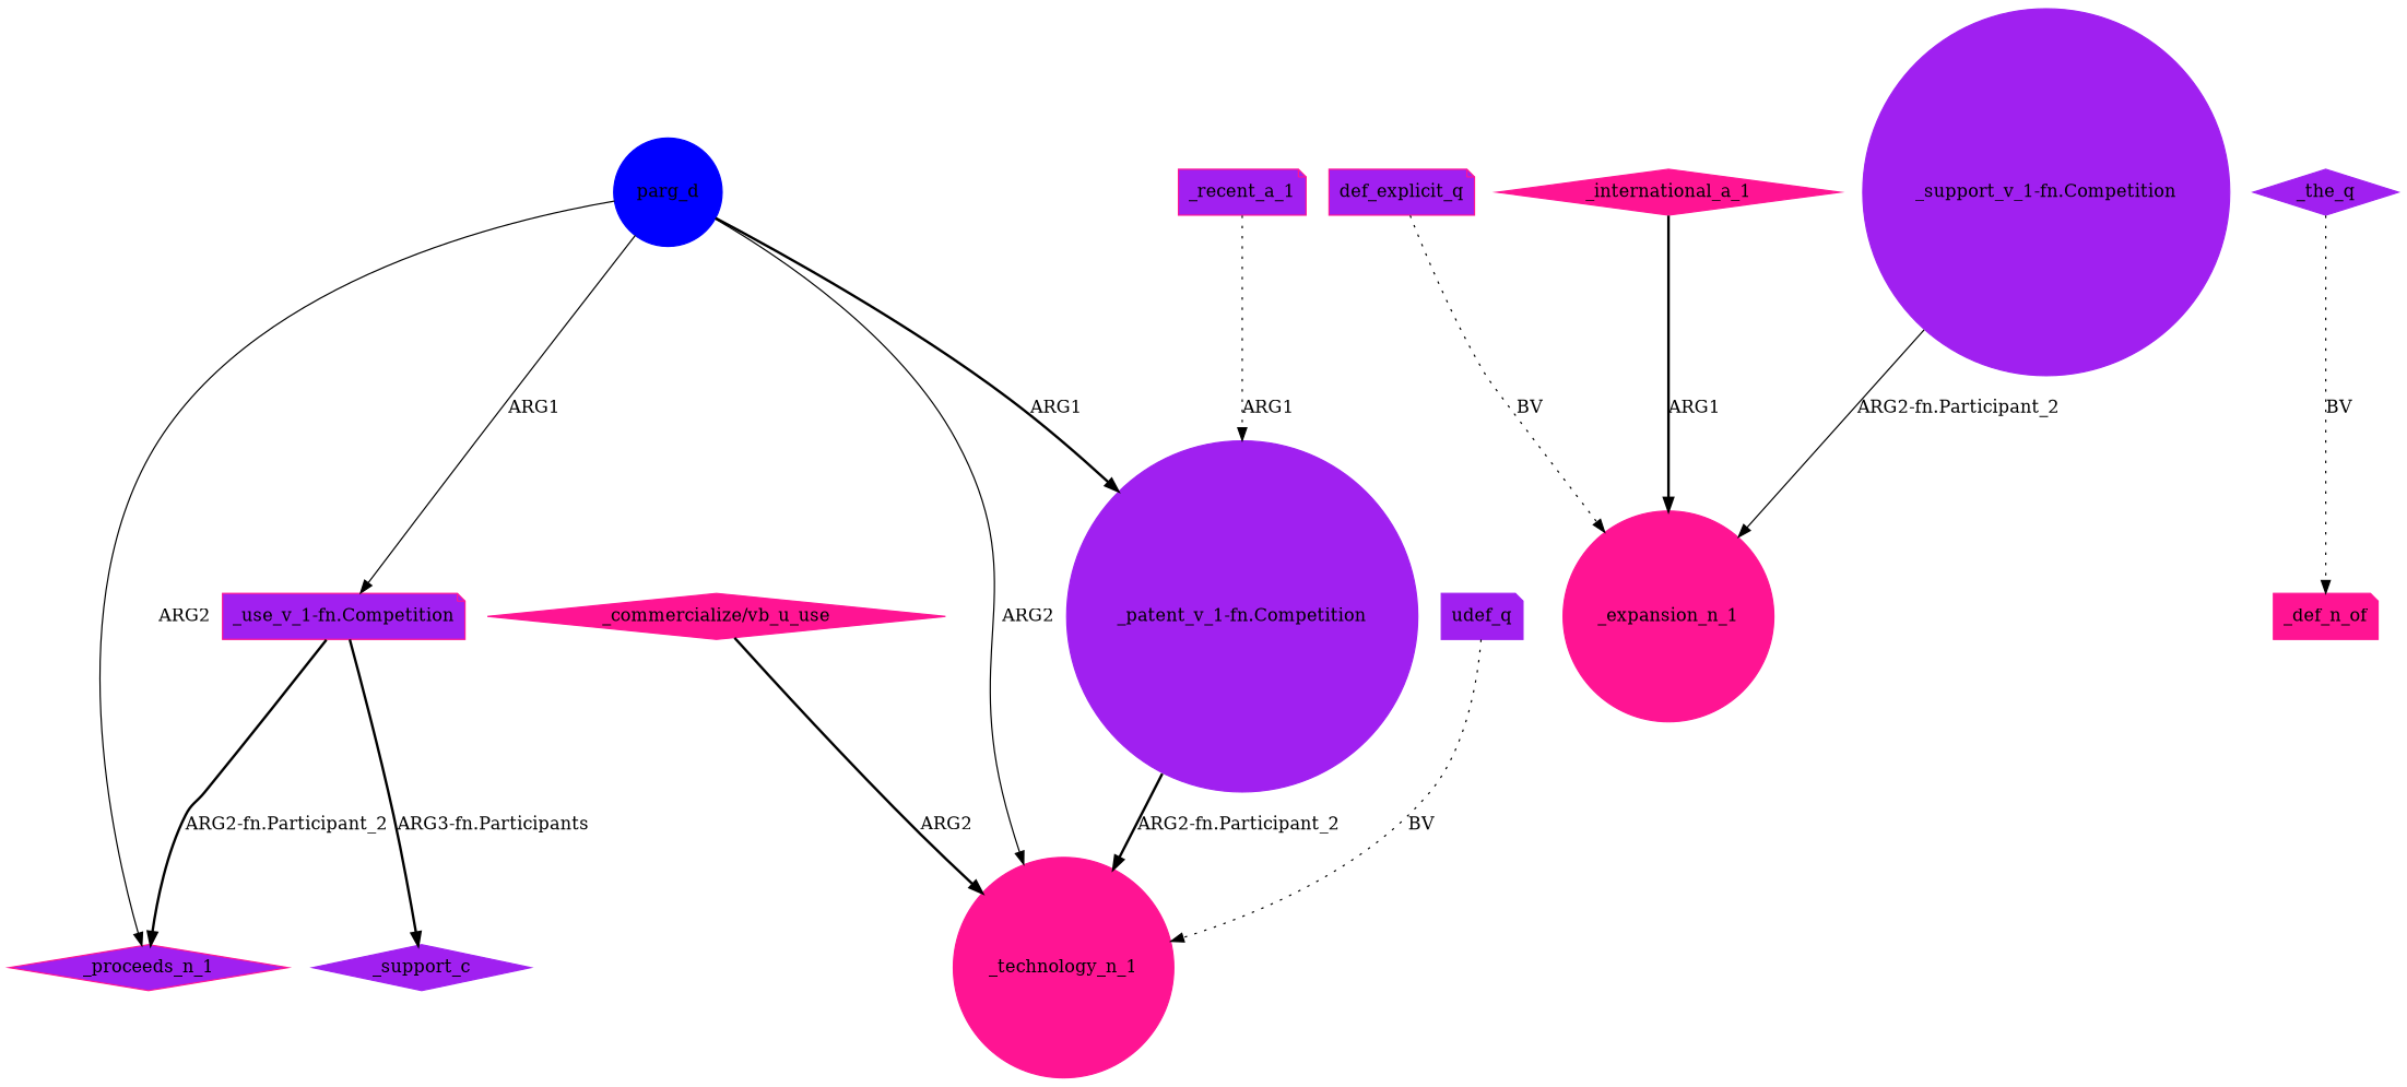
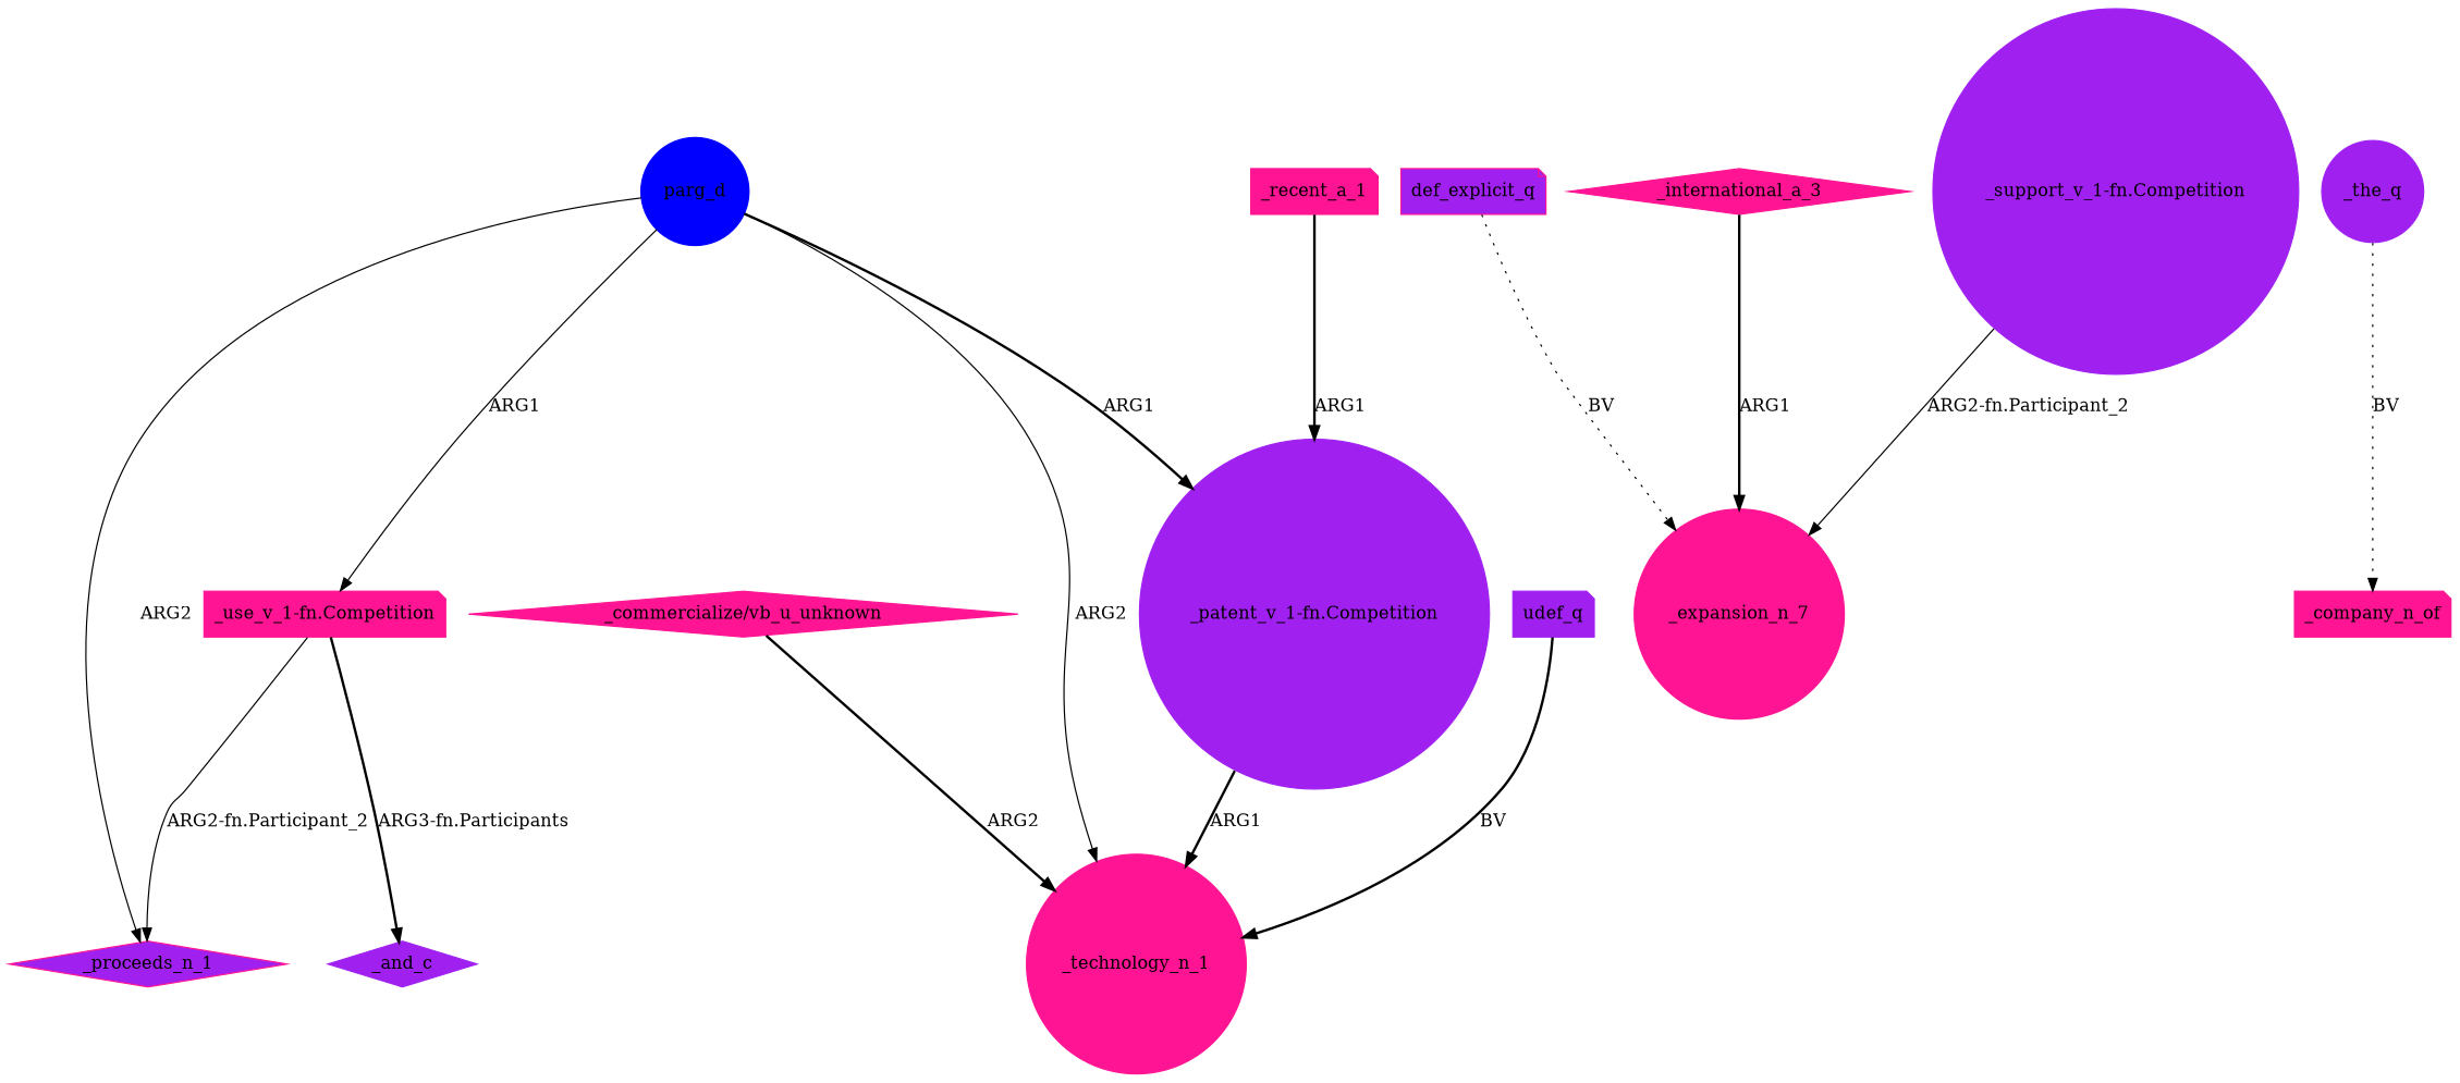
  digraph {
    node [color=deeppink shape=circle style=filled]
    edge [style=bold]
    "_patent_v_1-fn.Competition" [color=purple]
    _technology_n_1
    parg_d [color=blue]
    _proceeds_n_1 [fillcolor=purple shape=diamond]
-   "_use_v_1-fn.Competition" [shape=note fillcolor=purple]
-   _and_c [color=purple shape=diamond label=_support_c]
+   "_use_v_1-fn.Competition" [shape=note]
+   _and_c [color=purple shape=diamond]
    udef_q [color=purple shape=note]
-   "_commercialize/vb_u_unknown" [shape=diamond label="_commercialize/vb_u_use"]
-   _expansion_n_1
-   _company_n_of [shape=note label=_def_n_of]
+   "_commercialize/vb_u_unknown" [shape=diamond]
+   _expansion_n_1 [label=_expansion_n_7]
+   _company_n_of [shape=note]
    def_explicit_q [fillcolor=purple shape=note]
-   _recent_a_1 [shape=note fillcolor=purple]
-   _the_q [color=purple shape=diamond]
-   _international_a_1 [shape=diamond]
+   _recent_a_1 [shape=note]
+   _the_q [color=purple]
+   _international_a_1 [shape=diamond label=_international_a_3]
    "_support_v_1-fn.Competition" [color=purple]
-   "_patent_v_1-fn.Competition" -> _technology_n_1 [label="ARG2-fn.Participant_2"]
+   "_patent_v_1-fn.Competition" -> _technology_n_1 [label=ARG1]
    parg_d -> "_patent_v_1-fn.Competition" [label=ARG1]
    parg_d -> _technology_n_1 [label=ARG2 style=solid]
    parg_d -> _proceeds_n_1 [label=ARG2 style=solid]
    parg_d -> "_use_v_1-fn.Competition" [label=ARG1 style=solid]
-   "_use_v_1-fn.Competition" -> _proceeds_n_1 [label="ARG2-fn.Participant_2"]
+   "_use_v_1-fn.Competition" -> _proceeds_n_1 [label="ARG2-fn.Participant_2" style=solid]
    "_use_v_1-fn.Competition" -> _and_c [label="ARG3-fn.Participants"]
-   udef_q -> _technology_n_1 [label=BV style=dotted]
+   udef_q -> _technology_n_1 [label=BV]
    "_commercialize/vb_u_unknown" -> _technology_n_1 [label=ARG2]
    def_explicit_q -> _expansion_n_1 [label=BV style=dotted]
-   _recent_a_1 -> "_patent_v_1-fn.Competition" [label=ARG1 style=dotted]
+   _recent_a_1 -> "_patent_v_1-fn.Competition" [label=ARG1]
    _the_q -> _company_n_of [label=BV style=dotted]
    _international_a_1 -> _expansion_n_1 [label=ARG1]
    "_support_v_1-fn.Competition" -> _expansion_n_1 [label="ARG2-fn.Participant_2" style=solid]
  }
